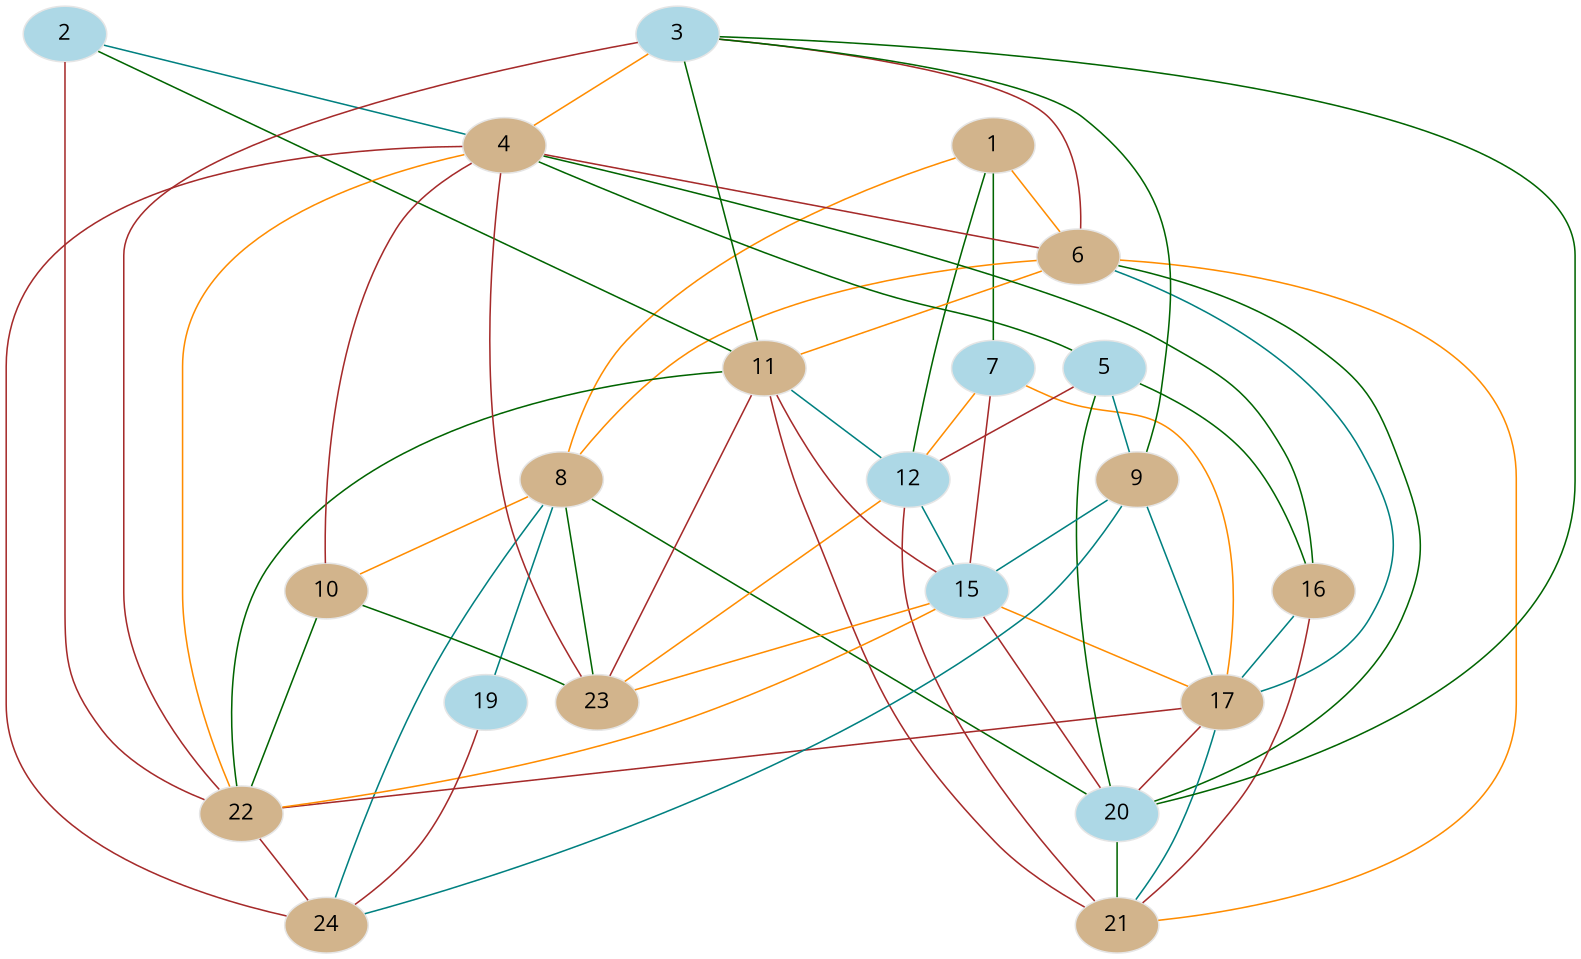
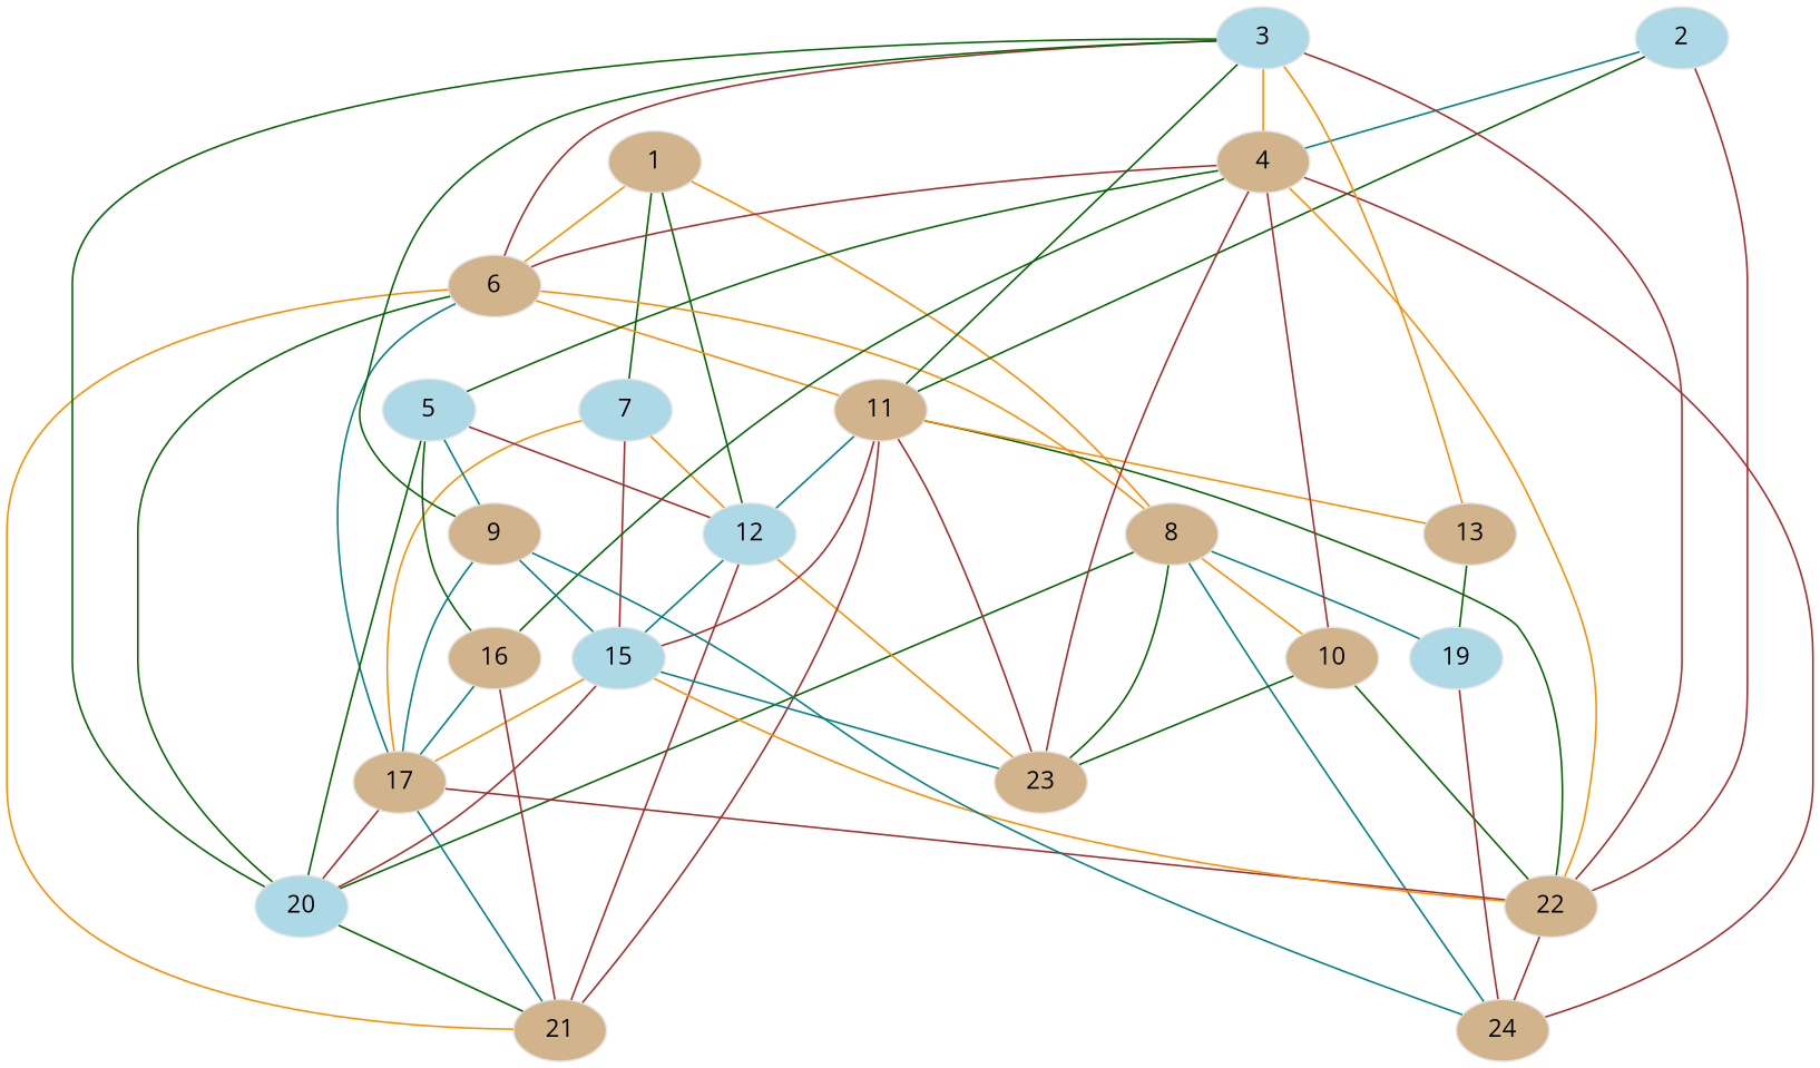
  graph {
    fontname="Open Sans"
    node [color=gray90 fillcolor=tan fontname="Open Sans" style=filled]
    edge [color=brown fontname="Open Sans" weight=1.0]
    1
    6
    7 [fillcolor=lightblue]
    8
    12 [fillcolor=lightblue]
    11
    20 [fillcolor=lightblue]
    17
    21
    15 [fillcolor=lightblue]
    10
    23
    24
    19 [fillcolor=lightblue]
    2 [fillcolor=lightblue]
    4
    22
    5 [fillcolor=lightblue]
    16
+   13
    3 [fillcolor=lightblue]
    9
    1 -- 6 [color=darkorange]
    1 -- 7 [color=darkgreen weight=2.0]
    1 -- 8 [color=darkorange]
    1 -- 12 [color=darkgreen]
    6 -- 8 [color=darkorange]
    6 -- 11 [color=darkorange weight=2.0]
    6 -- 20 [color=darkgreen]
    6 -- 17 [color=teal weight=2.0]
    6 -- 21 [color=darkorange]
    7 -- 12 [color=darkorange]
    7 -- 17 [color=darkorange]
    7 -- 15 [weight=2.0]
    8 -- 20 [color=darkgreen]
    8 -- 10 [color=darkorange]
    8 -- 23 [color=darkgreen weight=2.0]
    8 -- 24 [color=teal]
    8 -- 19 [color=teal]
    12 -- 21
    12 -- 15 [color=teal]
    12 -- 23 [color=darkorange]
    11 -- 12 [color=teal weight=2.0]
    11 -- 21 [weight=2.0]
    11 -- 15
    11 -- 23
    11 -- 22 [color=darkgreen]
+   11 -- 13 [color=darkorange]
    20 -- 21 [color=darkgreen]
    17 -- 20
    17 -- 21 [color=teal]
    17 -- 22
    15 -- 20
    15 -- 17 [color=darkorange]
-   15 -- 23 [color=darkorange]
+   15 -- 23 [color=teal]
    15 -- 22 [color=darkorange]
    10 -- 23 [color=darkgreen]
    10 -- 22 [color=darkgreen]
    19 -- 24
    2 -- 11 [color=darkgreen]
    2 -- 4 [color=teal]
    2 -- 22
    4 -- 6 [weight=2.0]
    4 -- 10 [weight=2.0]
    4 -- 23
    4 -- 24 [weight=2.0]
    4 -- 22 [color=darkorange]
    4 -- 5 [color=darkgreen]
    4 -- 16 [color=darkgreen weight=2.0]
    22 -- 24
    5 -- 12
    5 -- 20 [color=darkgreen weight=2.0]
    5 -- 16 [color=darkgreen]
    5 -- 9 [color=teal]
    16 -- 17 [color=teal weight=2.0]
    16 -- 21
+   13 -- 19 [color=darkgreen]
    3 -- 6
    3 -- 11 [color=darkgreen]
    3 -- 20 [color=darkgreen]
    3 -- 4 [color=darkorange weight=2.0]
    3 -- 22 [weight=2.0]
+   3 -- 13 [color=darkorange weight=2.0]
    3 -- 9 [color=darkgreen]
    9 -- 17 [color=teal]
    9 -- 15 [color=teal]
    9 -- 24 [color=teal]
  }
